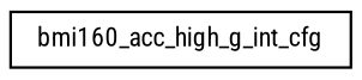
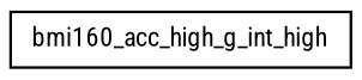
  digraph {
    rankdir=LR
    fontname="Roboto Condensed"
-   n1 [color=black fillcolor=white fontname="Roboto Condensed" fontsize=10 height=0.2 label=bmi160_acc_high_g_int_cfg shape=record style=filled width=0.4]
+   n1 [color=black fillcolor=white fontname="Roboto Condensed" fontsize=10 height=0.2 label=bmi160_acc_high_g_int_high shape=record style=filled width=0.4]
  }
